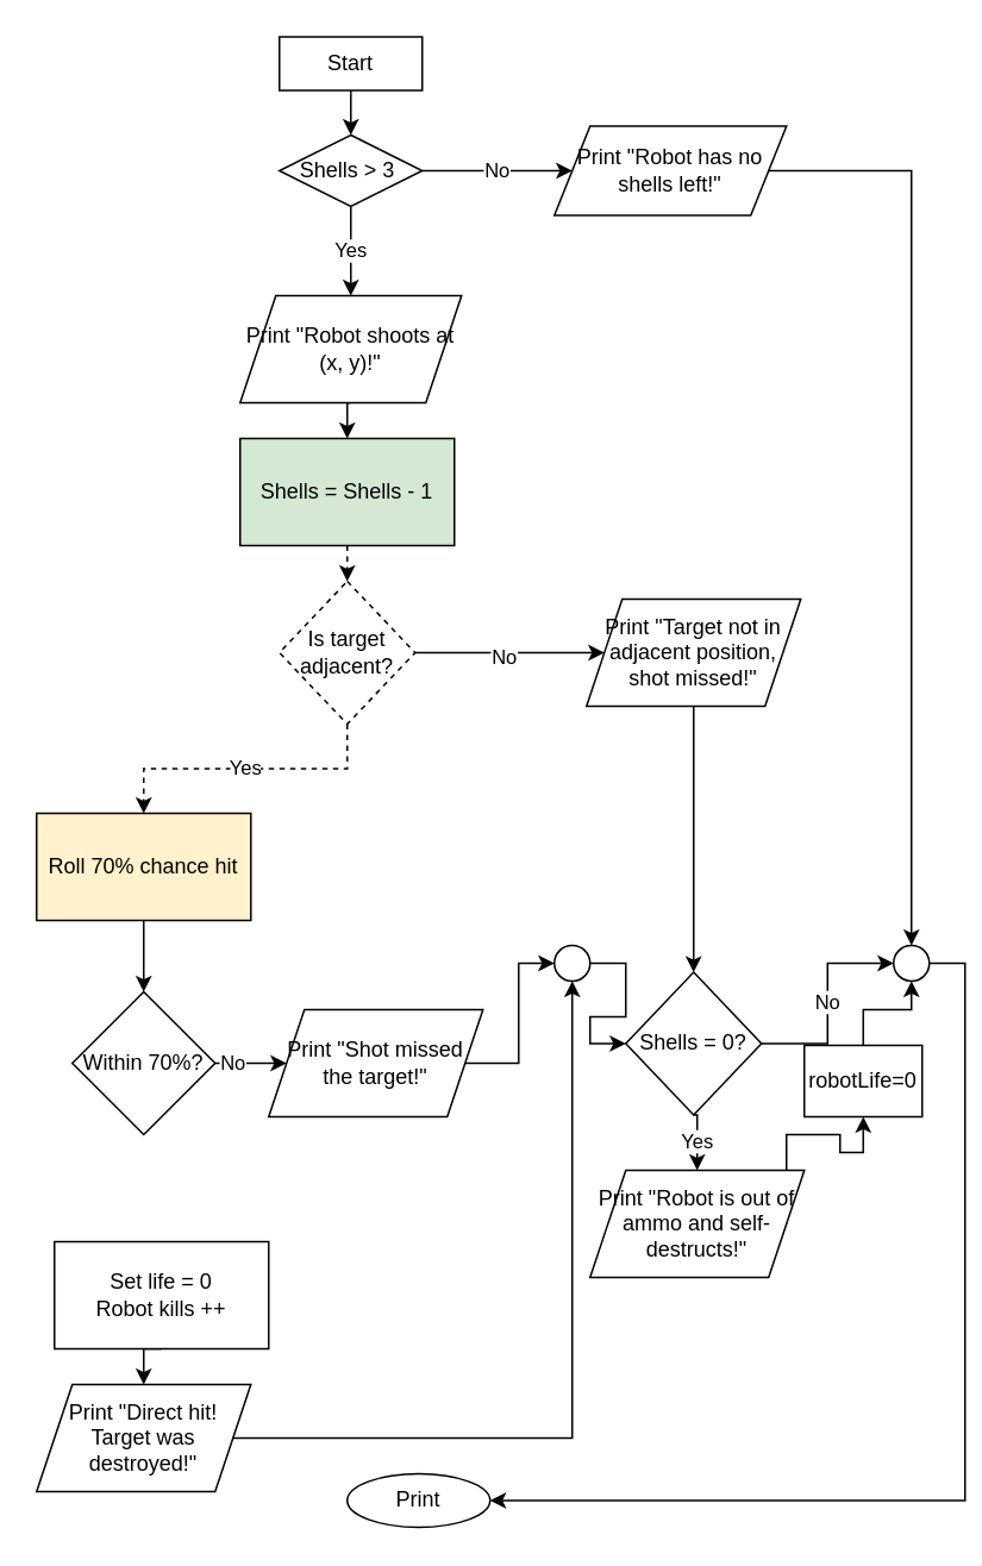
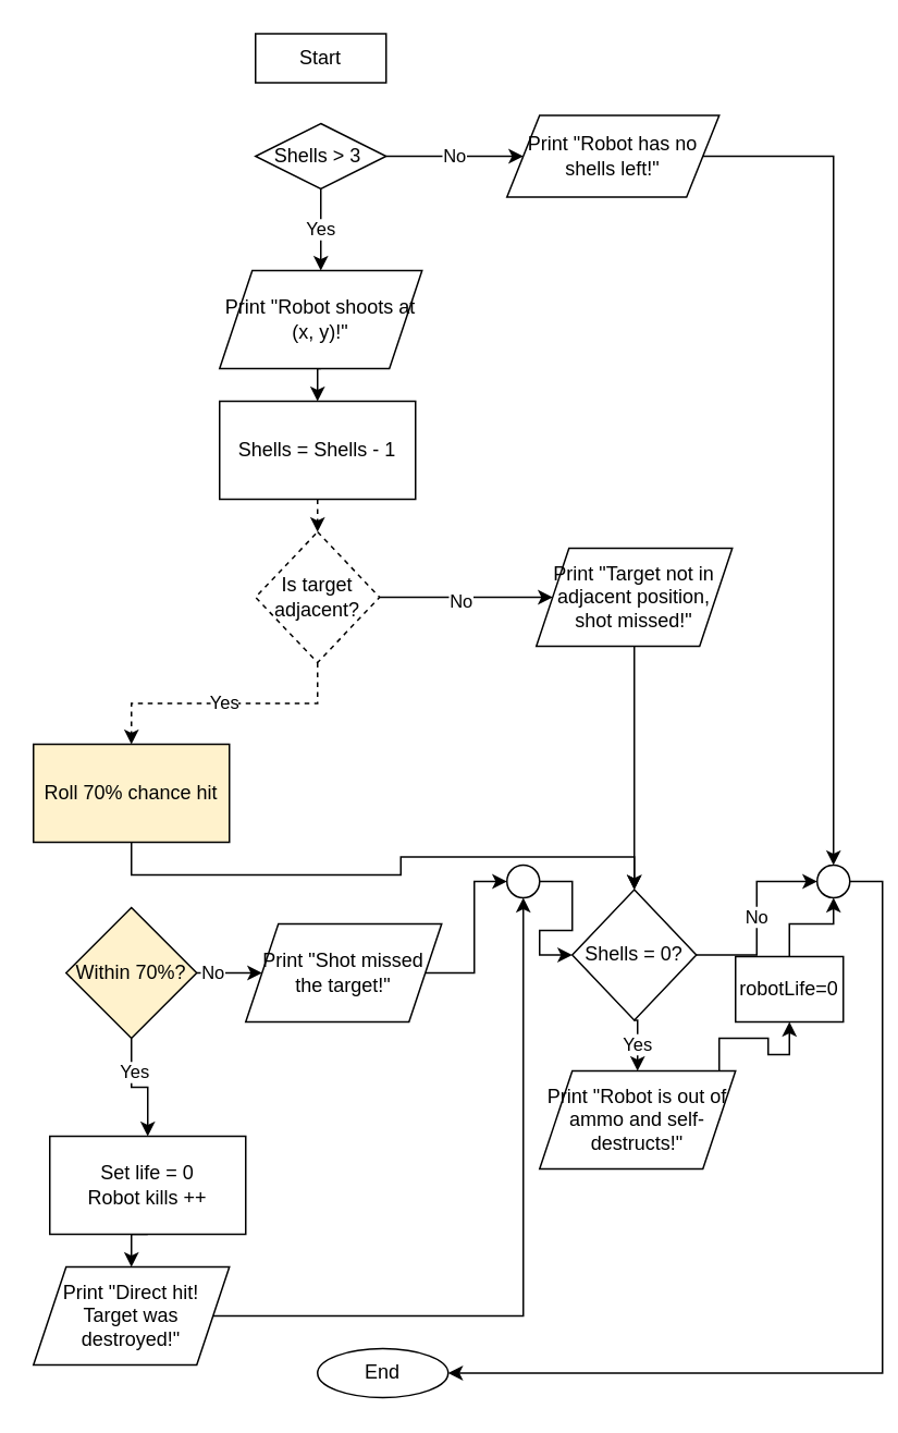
  <mxCell id="0" />
  <mxCell id="1" parent="0" />
- <mxCell id="2" style="edgeStyle=orthogonalEdgeStyle;rounded=0;orthogonalLoop=1;jettySize=auto;html=1;exitX=0.5;exitY=1;exitDx=0;exitDy=0;entryX=0.5;entryY=0;entryDx=0;entryDy=0;" edge="1" parent="1" source="3" target="6"><mxGeometry relative="1" as="geometry" /></mxCell>
  <mxCell id="3" value="Start" style="whiteSpace=wrap;html=1;rounded=0;" vertex="1" parent="1"><mxGeometry x="156" y="20" width="80" height="30" as="geometry" /></mxCell>
  <mxCell id="4" value="No" style="edgeStyle=orthogonalEdgeStyle;rounded=0;orthogonalLoop=1;jettySize=auto;html=1;exitX=1;exitY=0.5;exitDx=0;exitDy=0;entryX=0;entryY=0.5;entryDx=0;entryDy=0;" edge="1" parent="1" source="6" target="8"><mxGeometry relative="1" as="geometry" /></mxCell>
  <mxCell id="5" value="Yes" style="edgeStyle=orthogonalEdgeStyle;rounded=0;orthogonalLoop=1;jettySize=auto;html=1;exitX=0.5;exitY=1;exitDx=0;exitDy=0;entryX=0.5;entryY=0;entryDx=0;entryDy=0;" edge="1" parent="1" source="6" target="10"><mxGeometry relative="1" as="geometry" /></mxCell>
  <mxCell id="6" value="Shells &amp;gt; 3&amp;nbsp;" style="rhombus;whiteSpace=wrap;html=1;" vertex="1" parent="1"><mxGeometry x="156" y="75" width="80" height="40" as="geometry" /></mxCell>
  <mxCell id="7" style="edgeStyle=orthogonalEdgeStyle;rounded=0;orthogonalLoop=1;jettySize=auto;html=1;exitX=1;exitY=0.5;exitDx=0;exitDy=0;entryX=0.5;entryY=0;entryDx=0;entryDy=0;" edge="1" parent="1" source="8" target="40"><mxGeometry relative="1" as="geometry" /></mxCell>
  <mxCell id="8" value="Print &quot;Robot has no shells left!&quot;" style="shape=parallelogram;perimeter=parallelogramPerimeter;whiteSpace=wrap;html=1;fixedSize=1;" vertex="1" parent="1"><mxGeometry x="310" y="70" width="130" height="50" as="geometry" /></mxCell>
  <mxCell id="9" style="edgeStyle=orthogonalEdgeStyle;rounded=0;orthogonalLoop=1;jettySize=auto;html=1;exitX=0.5;exitY=1;exitDx=0;exitDy=0;entryX=0.5;entryY=0;entryDx=0;entryDy=0;" edge="1" parent="1" source="10" target="12"><mxGeometry relative="1" as="geometry" /></mxCell>
  <mxCell id="10" value="Print &quot;Robot shoots at (x, y)!&quot;" style="shape=parallelogram;perimeter=parallelogramPerimeter;whiteSpace=wrap;html=1;fixedSize=1;" vertex="1" parent="1"><mxGeometry x="134" y="165" width="124" height="60" as="geometry" /></mxCell>
  <mxCell id="11" style="edgeStyle=orthogonalEdgeStyle;rounded=0;orthogonalLoop=1;jettySize=auto;html=1;exitX=0.5;exitY=1;exitDx=0;exitDy=0;entryX=0.5;entryY=0;entryDx=0;entryDy=0;dashed=1;" edge="1" parent="1" source="12" target="16"><mxGeometry relative="1" as="geometry" /></mxCell>
- <mxCell id="12" value="Shells = Shells - 1" style="rounded=0;whiteSpace=wrap;html=1;fillColor=#d5e8d4;" vertex="1" parent="1"><mxGeometry x="134" y="245" width="120" height="60" as="geometry" /></mxCell>
+ <mxCell id="12" value="Shells = Shells - 1" style="rounded=0;whiteSpace=wrap;html=1;" vertex="1" parent="1"><mxGeometry x="134" y="245" width="120" height="60" as="geometry" /></mxCell>
  <mxCell id="13" style="edgeStyle=orthogonalEdgeStyle;rounded=0;orthogonalLoop=1;jettySize=auto;html=1;exitX=1;exitY=0.5;exitDx=0;exitDy=0;" edge="1" parent="1" source="16" target="18"><mxGeometry relative="1" as="geometry" /></mxCell>
  <mxCell id="14" value="No" style="edgeLabel;html=1;align=center;verticalAlign=middle;resizable=0;points=[];" vertex="1" connectable="0" parent="13"><mxGeometry x="-0.067" y="-2" relative="1" as="geometry"><mxPoint as="offset" /></mxGeometry></mxCell>
  <mxCell id="15" value="Yes" style="edgeStyle=orthogonalEdgeStyle;rounded=0;orthogonalLoop=1;jettySize=auto;html=1;exitX=0.5;exitY=1;exitDx=0;exitDy=0;entryX=0.5;entryY=0;entryDx=0;entryDy=0;dashed=1;" edge="1" parent="1" source="16" target="25"><mxGeometry relative="1" as="geometry"><mxPoint x="194" y="545" as="targetPoint" /></mxGeometry></mxCell>
  <mxCell id="16" value="Is target adjacent?" style="rhombus;whiteSpace=wrap;html=1;dashed=1;" vertex="1" parent="1"><mxGeometry x="156" y="325" width="76" height="80" as="geometry" /></mxCell>
  <mxCell id="17" style="edgeStyle=orthogonalEdgeStyle;rounded=0;orthogonalLoop=1;jettySize=auto;html=1;exitX=0.5;exitY=1;exitDx=0;exitDy=0;entryX=0.5;entryY=0;entryDx=0;entryDy=0;" edge="1" parent="1" source="18" target="21"><mxGeometry relative="1" as="geometry" /></mxCell>
  <mxCell id="18" value="Print &quot;Target not in adjacent position, shot missed!&quot;" style="shape=parallelogram;perimeter=parallelogramPerimeter;whiteSpace=wrap;html=1;fixedSize=1;" vertex="1" parent="1"><mxGeometry x="328" y="335" width="120" height="60" as="geometry" /></mxCell>
  <mxCell id="19" value="Yes" style="edgeStyle=orthogonalEdgeStyle;rounded=0;orthogonalLoop=1;jettySize=auto;html=1;exitX=0.5;exitY=1;exitDx=0;exitDy=0;entryX=0.5;entryY=0;entryDx=0;entryDy=0;" edge="1" parent="1" source="21" target="23"><mxGeometry relative="1" as="geometry" /></mxCell>
  <mxCell id="20" value="No" style="edgeStyle=orthogonalEdgeStyle;rounded=0;orthogonalLoop=1;jettySize=auto;html=1;exitX=1;exitY=0.5;exitDx=0;exitDy=0;entryX=0;entryY=0.5;entryDx=0;entryDy=0;" edge="1" parent="1" source="21" target="40"><mxGeometry relative="1" as="geometry" /></mxCell>
  <mxCell id="21" value="Shells = 0?" style="rhombus;whiteSpace=wrap;html=1;" vertex="1" parent="1"><mxGeometry x="350" y="544" width="76" height="80" as="geometry" /></mxCell>
  <mxCell id="22" style="edgeStyle=orthogonalEdgeStyle;rounded=0;orthogonalLoop=1;jettySize=auto;html=1;exitX=1;exitY=0.5;exitDx=0;exitDy=0;entryX=0.5;entryY=1;entryDx=0;entryDy=0;" edge="1" parent="1" source="23" target="42"><mxGeometry relative="1" as="geometry"><mxPoint x="510" y="645" as="targetPoint" /></mxGeometry></mxCell>
  <mxCell id="23" value="Print &quot;Robot is out of ammo and self-destructs!&quot;" style="shape=parallelogram;perimeter=parallelogramPerimeter;whiteSpace=wrap;html=1;fixedSize=1;" vertex="1" parent="1"><mxGeometry x="330" y="655" width="120" height="60" as="geometry" /></mxCell>
- <mxCell id="24" style="edgeStyle=orthogonalEdgeStyle;rounded=0;orthogonalLoop=1;jettySize=auto;html=1;exitX=0.5;exitY=1;exitDx=0;exitDy=0;entryX=0.5;entryY=0;entryDx=0;entryDy=0;" edge="1" parent="1" source="25" target="29"><mxGeometry relative="1" as="geometry" /></mxCell>
+ <mxCell id="24" style="edgeStyle=orthogonalEdgeStyle;rounded=0;orthogonalLoop=1;jettySize=auto;html=1;exitX=0.5;exitY=1;exitDx=0;exitDy=0;" edge="1" parent="1" source="25" target="21"><mxGeometry relative="1" as="geometry" /></mxCell>
  <mxCell id="25" value="Roll 70% chance hit" style="rounded=0;whiteSpace=wrap;html=1;fillColor=#fff2cc;" vertex="1" parent="1"><mxGeometry x="20" y="455" width="120" height="60" as="geometry" /></mxCell>
+ <mxCell id="26" style="edgeStyle=orthogonalEdgeStyle;rounded=0;orthogonalLoop=1;jettySize=auto;html=1;exitX=0.5;exitY=1;exitDx=0;exitDy=0;entryX=0.5;entryY=0;entryDx=0;entryDy=0;" edge="1" parent="1" source="29" target="31"><mxGeometry relative="1" as="geometry" /></mxCell>
+ <mxCell id="27" value="Yes" style="edgeLabel;html=1;align=center;verticalAlign=middle;resizable=0;points=[];" vertex="1" connectable="0" parent="26"><mxGeometry x="-0.417" y="1" relative="1" as="geometry"><mxPoint as="offset" /></mxGeometry></mxCell>
  <mxCell id="28" value="No" style="edgeStyle=orthogonalEdgeStyle;rounded=0;orthogonalLoop=1;jettySize=auto;html=1;exitX=1;exitY=0.5;exitDx=0;exitDy=0;entryX=0;entryY=0.5;entryDx=0;entryDy=0;" edge="1" parent="1" source="29" target="35"><mxGeometry relative="1" as="geometry" /></mxCell>
- <mxCell id="29" value="Within 70%?" style="rhombus;whiteSpace=wrap;html=1;" vertex="1" parent="1"><mxGeometry x="40" y="555" width="80" height="80" as="geometry" /></mxCell>
+ <mxCell id="29" value="Within 70%?" style="rhombus;whiteSpace=wrap;html=1;fillColor=#fff2cc;" vertex="1" parent="1"><mxGeometry x="40" y="555" width="80" height="80" as="geometry" /></mxCell>
  <mxCell id="30" style="edgeStyle=orthogonalEdgeStyle;rounded=0;orthogonalLoop=1;jettySize=auto;html=1;exitX=0.5;exitY=1;exitDx=0;exitDy=0;entryX=0.5;entryY=0;entryDx=0;entryDy=0;" edge="1" parent="1" source="31" target="33"><mxGeometry relative="1" as="geometry" /></mxCell>
  <mxCell id="31" value="Set life = 0&lt;br&gt;Robot kills ++" style="rounded=0;whiteSpace=wrap;html=1;" vertex="1" parent="1"><mxGeometry x="30" y="695" width="120" height="60" as="geometry" /></mxCell>
  <mxCell id="32" style="edgeStyle=orthogonalEdgeStyle;rounded=0;orthogonalLoop=1;jettySize=auto;html=1;exitX=1;exitY=0.5;exitDx=0;exitDy=0;entryX=0.5;entryY=1;entryDx=0;entryDy=0;" edge="1" parent="1" source="33" target="37"><mxGeometry relative="1" as="geometry" /></mxCell>
  <mxCell id="33" value="Print &quot;Direct hit! Target was destroyed!&quot;" style="shape=parallelogram;perimeter=parallelogramPerimeter;whiteSpace=wrap;html=1;fixedSize=1;" vertex="1" parent="1"><mxGeometry x="20" y="775" width="120" height="60" as="geometry" /></mxCell>
  <mxCell id="34" style="edgeStyle=orthogonalEdgeStyle;rounded=0;orthogonalLoop=1;jettySize=auto;html=1;exitX=1;exitY=0.5;exitDx=0;exitDy=0;entryX=0;entryY=0.5;entryDx=0;entryDy=0;" edge="1" parent="1" source="35" target="37"><mxGeometry relative="1" as="geometry" /></mxCell>
  <mxCell id="35" value="Print &quot;Shot missed the target!&quot;" style="shape=parallelogram;perimeter=parallelogramPerimeter;whiteSpace=wrap;html=1;fixedSize=1;" vertex="1" parent="1"><mxGeometry x="150" y="565" width="120" height="60" as="geometry" /></mxCell>
  <mxCell id="36" style="edgeStyle=orthogonalEdgeStyle;rounded=0;orthogonalLoop=1;jettySize=auto;html=1;exitX=1;exitY=0.5;exitDx=0;exitDy=0;entryX=0;entryY=0.5;entryDx=0;entryDy=0;" edge="1" parent="1" source="37" target="21"><mxGeometry relative="1" as="geometry"><mxPoint x="370" y="538.862" as="targetPoint" /></mxGeometry></mxCell>
  <mxCell id="37" value="" style="ellipse;whiteSpace=wrap;html=1;aspect=fixed;" vertex="1" parent="1"><mxGeometry x="310" y="529" width="20" height="20" as="geometry" /></mxCell>
- <mxCell id="38" value="Print" style="ellipse;whiteSpace=wrap;html=1;" vertex="1" parent="1"><mxGeometry x="194" y="825" width="80" height="30" as="geometry" /></mxCell>
+ <mxCell id="38" value="End" style="ellipse;whiteSpace=wrap;html=1;" vertex="1" parent="1"><mxGeometry x="194" y="825" width="80" height="30" as="geometry" /></mxCell>
  <mxCell id="39" style="edgeStyle=orthogonalEdgeStyle;rounded=0;orthogonalLoop=1;jettySize=auto;html=1;exitX=1;exitY=0.5;exitDx=0;exitDy=0;entryX=1;entryY=0.5;entryDx=0;entryDy=0;" edge="1" parent="1" source="40" target="38"><mxGeometry relative="1" as="geometry" /></mxCell>
  <mxCell id="40" value="" style="ellipse;whiteSpace=wrap;html=1;aspect=fixed;" vertex="1" parent="1"><mxGeometry x="500" y="529" width="20" height="20" as="geometry" /></mxCell>
  <mxCell id="41" style="edgeStyle=orthogonalEdgeStyle;rounded=0;orthogonalLoop=1;jettySize=auto;html=1;exitX=0.5;exitY=0;exitDx=0;exitDy=0;entryX=0.5;entryY=1;entryDx=0;entryDy=0;" edge="1" parent="1" source="42" target="40"><mxGeometry relative="1" as="geometry" /></mxCell>
  <mxCell id="42" value="robotLife=0" style="rounded=0;whiteSpace=wrap;html=1;" vertex="1" parent="1"><mxGeometry x="450" y="585" width="66" height="40" as="geometry" /></mxCell>
